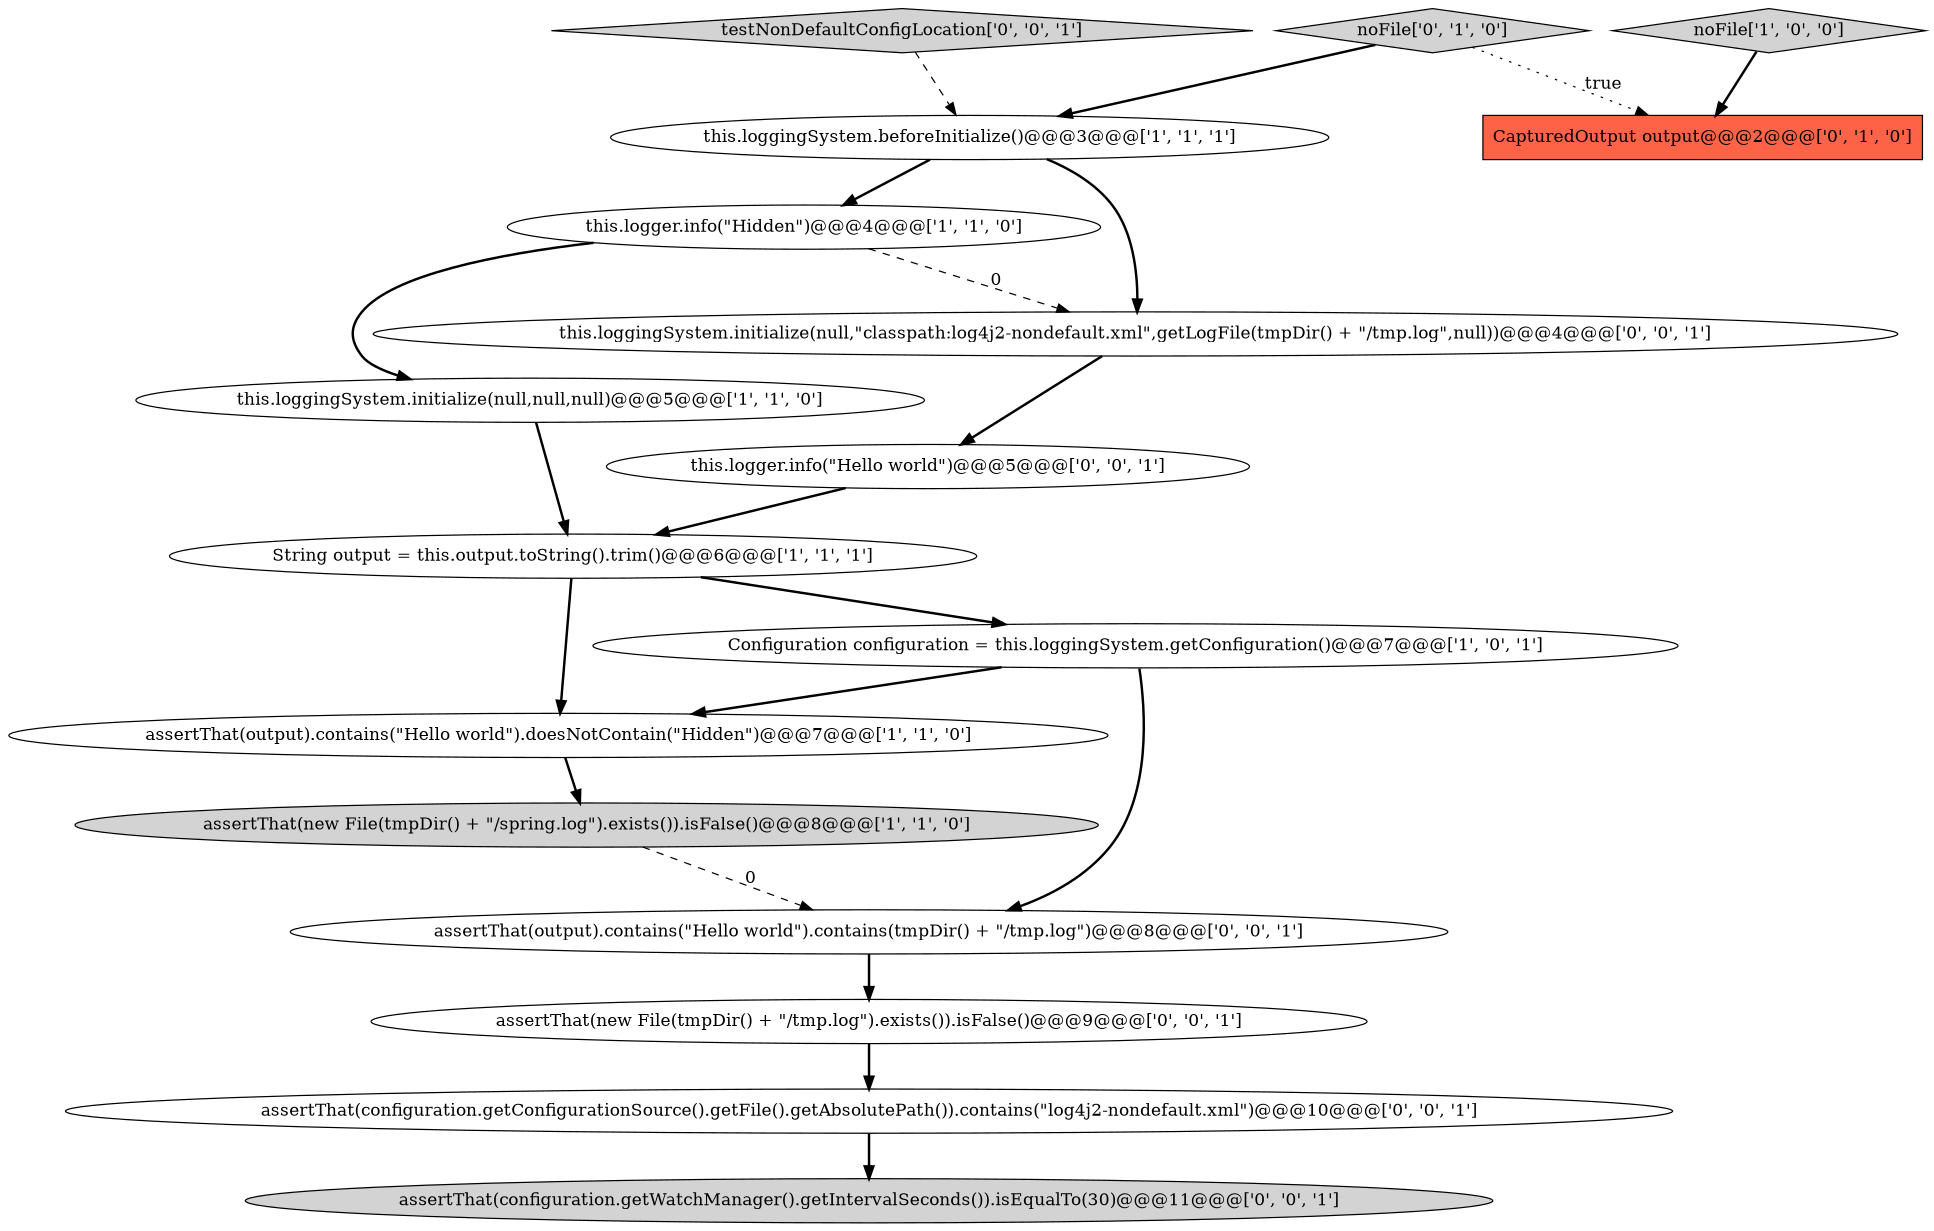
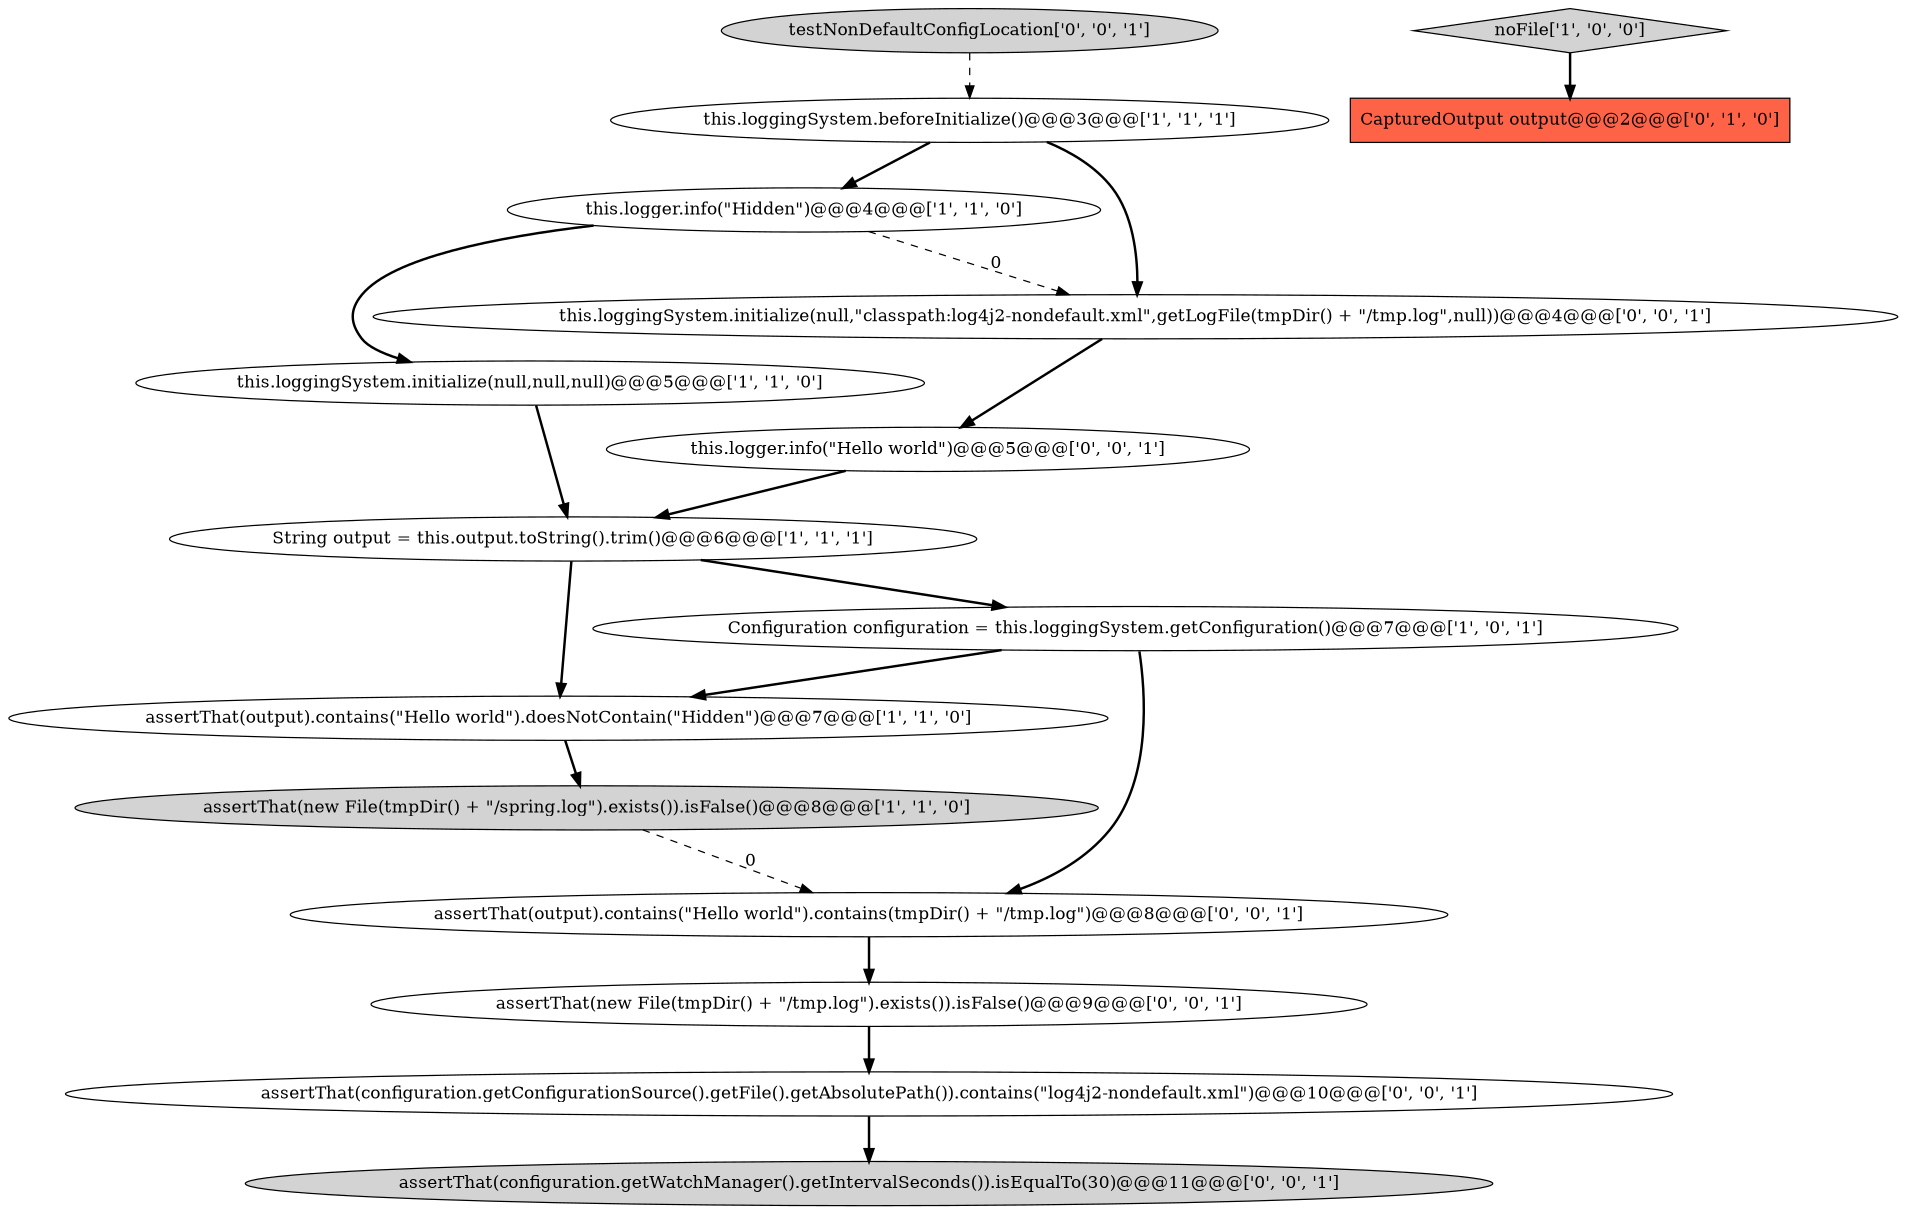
  digraph {
    node [fillcolor=white shape=ellipse style=filled]
    edge [style=bold]
    n1 [label="this.loggingSystem.initialize(null,null,null)@@@5@@@['1', '1', '0']"]
    n2 [label="String output = this.output.toString().trim()@@@6@@@['1', '1', '1']"]
    n3 [label="assertThat(output).contains(\"Hello world\").doesNotContain(\"Hidden\")@@@7@@@['1', '1', '0']"]
    n4 [label="Configuration configuration = this.loggingSystem.getConfiguration()@@@7@@@['1', '0', '1']"]
-   n5 [fillcolor=lightgray label="testNonDefaultConfigLocation['0', '0', '1']" shape=diamond]
+   n5 [fillcolor=lightgray label="testNonDefaultConfigLocation['0', '0', '1']"]
    n6 [label="this.loggingSystem.beforeInitialize()@@@3@@@['1', '1', '1']"]
    n7 [label="this.logger.info(\"Hidden\")@@@4@@@['1', '1', '0']"]
    n8 [label="this.loggingSystem.initialize(null,\"classpath:log4j2-nondefault.xml\",getLogFile(tmpDir() + \"/tmp.log\",null))@@@4@@@['0', '0', '1']"]
    n9 [fillcolor=lightgray label="assertThat(new File(tmpDir() + \"/spring.log\").exists()).isFalse()@@@8@@@['1', '1', '0']"]
    n10 [label="assertThat(output).contains(\"Hello world\").contains(tmpDir() + \"/tmp.log\")@@@8@@@['0', '0', '1']"]
    n11 [label="assertThat(new File(tmpDir() + \"/tmp.log\").exists()).isFalse()@@@9@@@['0', '0', '1']"]
    n12 [label="assertThat(configuration.getConfigurationSource().getFile().getAbsolutePath()).contains(\"log4j2-nondefault.xml\")@@@10@@@['0', '0', '1']"]
    n13 [label="this.logger.info(\"Hello world\")@@@5@@@['0', '0', '1']"]
    n14 [fillcolor=lightgray label="assertThat(configuration.getWatchManager().getIntervalSeconds()).isEqualTo(30)@@@11@@@['0', '0', '1']"]
    n15 [fillcolor=lightgray label="noFile['1', '0', '0']" shape=diamond]
    n16 [fillcolor=tomato label="CapturedOutput output@@@2@@@['0', '1', '0']" shape=box]
-   n17 [fillcolor=lightgray label="noFile['0', '1', '0']" shape=diamond]
    n1 -> n2
    n2 -> n3
    n2 -> n4
    n3 -> n9
    n4 -> n3
    n4 -> n10
    n5 -> n6 [style=dashed]
    n6 -> n7
    n6 -> n8
    n7 -> n1
    n7 -> n8 [label=0 style=dashed]
    n8 -> n13
    n9 -> n10 [label=0 style=dashed]
    n10 -> n11
    n11 -> n12
    n12 -> n14
    n13 -> n2
    n15 -> n16
-   n17 -> n6
-   n17 -> n16 [label=true style=dotted]
  }
